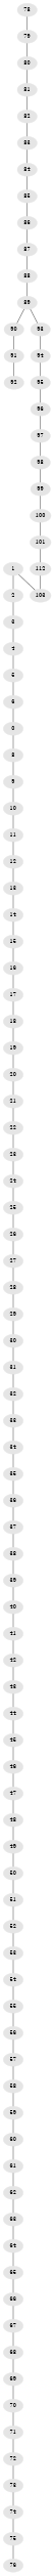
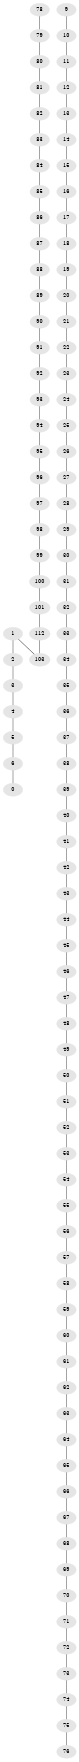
  graph {
    node [color=gray90 style=filled]
    edge [weight=1.0]
    1
    2
    103
    3
    4
    5
    6
    n8 [label=0]
-   8
    9
    10
    11
    12
    13
    14
    15
    16
    17
    18
    19
    20
    21
    22
    23
    24
    25
    26
    27
    28
    29
    30
    31
    32
    33
    34
    35
    36
    37
    38
    39
    40
    41
    42
    43
    44
    45
    46
    47
    48
    49
    50
    51
    52
    53
    54
    55
    56
    57
    58
    59
    60
    61
    62
    63
    64
    65
    66
    67
    68
    69
    70
    71
    72
    73
    74
    75
    76
    78
    79
    80
    81
    82
    83
    84
    85
    86
    87
    88
    89
    90
    91
    92
    93
    94
    95
    96
    97
    98
    99
    100
    101
    n102 [label=112]
    1 -- 2
    1 -- 103
    2 -- 3
    3 -- 4
    4 -- 5
    5 -- 6
    6 -- n8
-   n8 -- 8
-   8 -- 9
    9 -- 10
    10 -- 11
    11 -- 12
    12 -- 13
    13 -- 14
    14 -- 15
    15 -- 16
    16 -- 17
    17 -- 18
    18 -- 19
    19 -- 20
    20 -- 21
    21 -- 22
    22 -- 23
    23 -- 24
    24 -- 25
    25 -- 26
    26 -- 27
    27 -- 28
    28 -- 29
    29 -- 30
    30 -- 31
    31 -- 32
    32 -- 33
    33 -- 34
    34 -- 35
    35 -- 36
    36 -- 37
    37 -- 38
    38 -- 39
    39 -- 40
    40 -- 41
    41 -- 42
    42 -- 43
    43 -- 44
    44 -- 45
    45 -- 46
    46 -- 47
    47 -- 48
    48 -- 49
    49 -- 50
    50 -- 51
    51 -- 52
    52 -- 53
    53 -- 54
    54 -- 55
    55 -- 56
    56 -- 57
    57 -- 58
    58 -- 59
    59 -- 60
    60 -- 61
    61 -- 62
    62 -- 63
    63 -- 64
    64 -- 65
    65 -- 66
    66 -- 67
    67 -- 68
    68 -- 69
    69 -- 70
    70 -- 71
    71 -- 72
    72 -- 73
    73 -- 74
    74 -- 75
    75 -- 76
    78 -- 79
    79 -- 80
    80 -- 81
    81 -- 82
    82 -- 83
    83 -- 84
    84 -- 85
    85 -- 86
    86 -- 87
    87 -- 88
    88 -- 89
    89 -- 90
    90 -- 91
    91 -- 92
-   89 -- 93
+   92 -- 93
    93 -- 94
    94 -- 95
    95 -- 96
    96 -- 97
    97 -- 98
    98 -- 99
    99 -- 100
    100 -- 101
    101 -- n102
    n102 -- 103
  }
